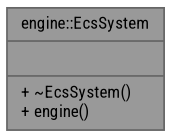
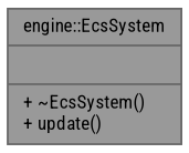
  digraph {
    fontname="Roboto Condensed"
-   n1 [color=gray40 fillcolor=grey60 fontcolor=black fontname="Roboto Condensed" fontsize=10 height=0.2 label="{engine::EcsSystem\n||+ ~EcsSystem()\l+ engine()\l}" shape=record style=filled width=0.4]
+   n1 [color=gray40 fillcolor=grey60 fontcolor=black fontname="Roboto Condensed" fontsize=10 height=0.2 label="{engine::EcsSystem\n||+ ~EcsSystem()\l+ update()\l}" shape=record style=filled width=0.4]
  }
